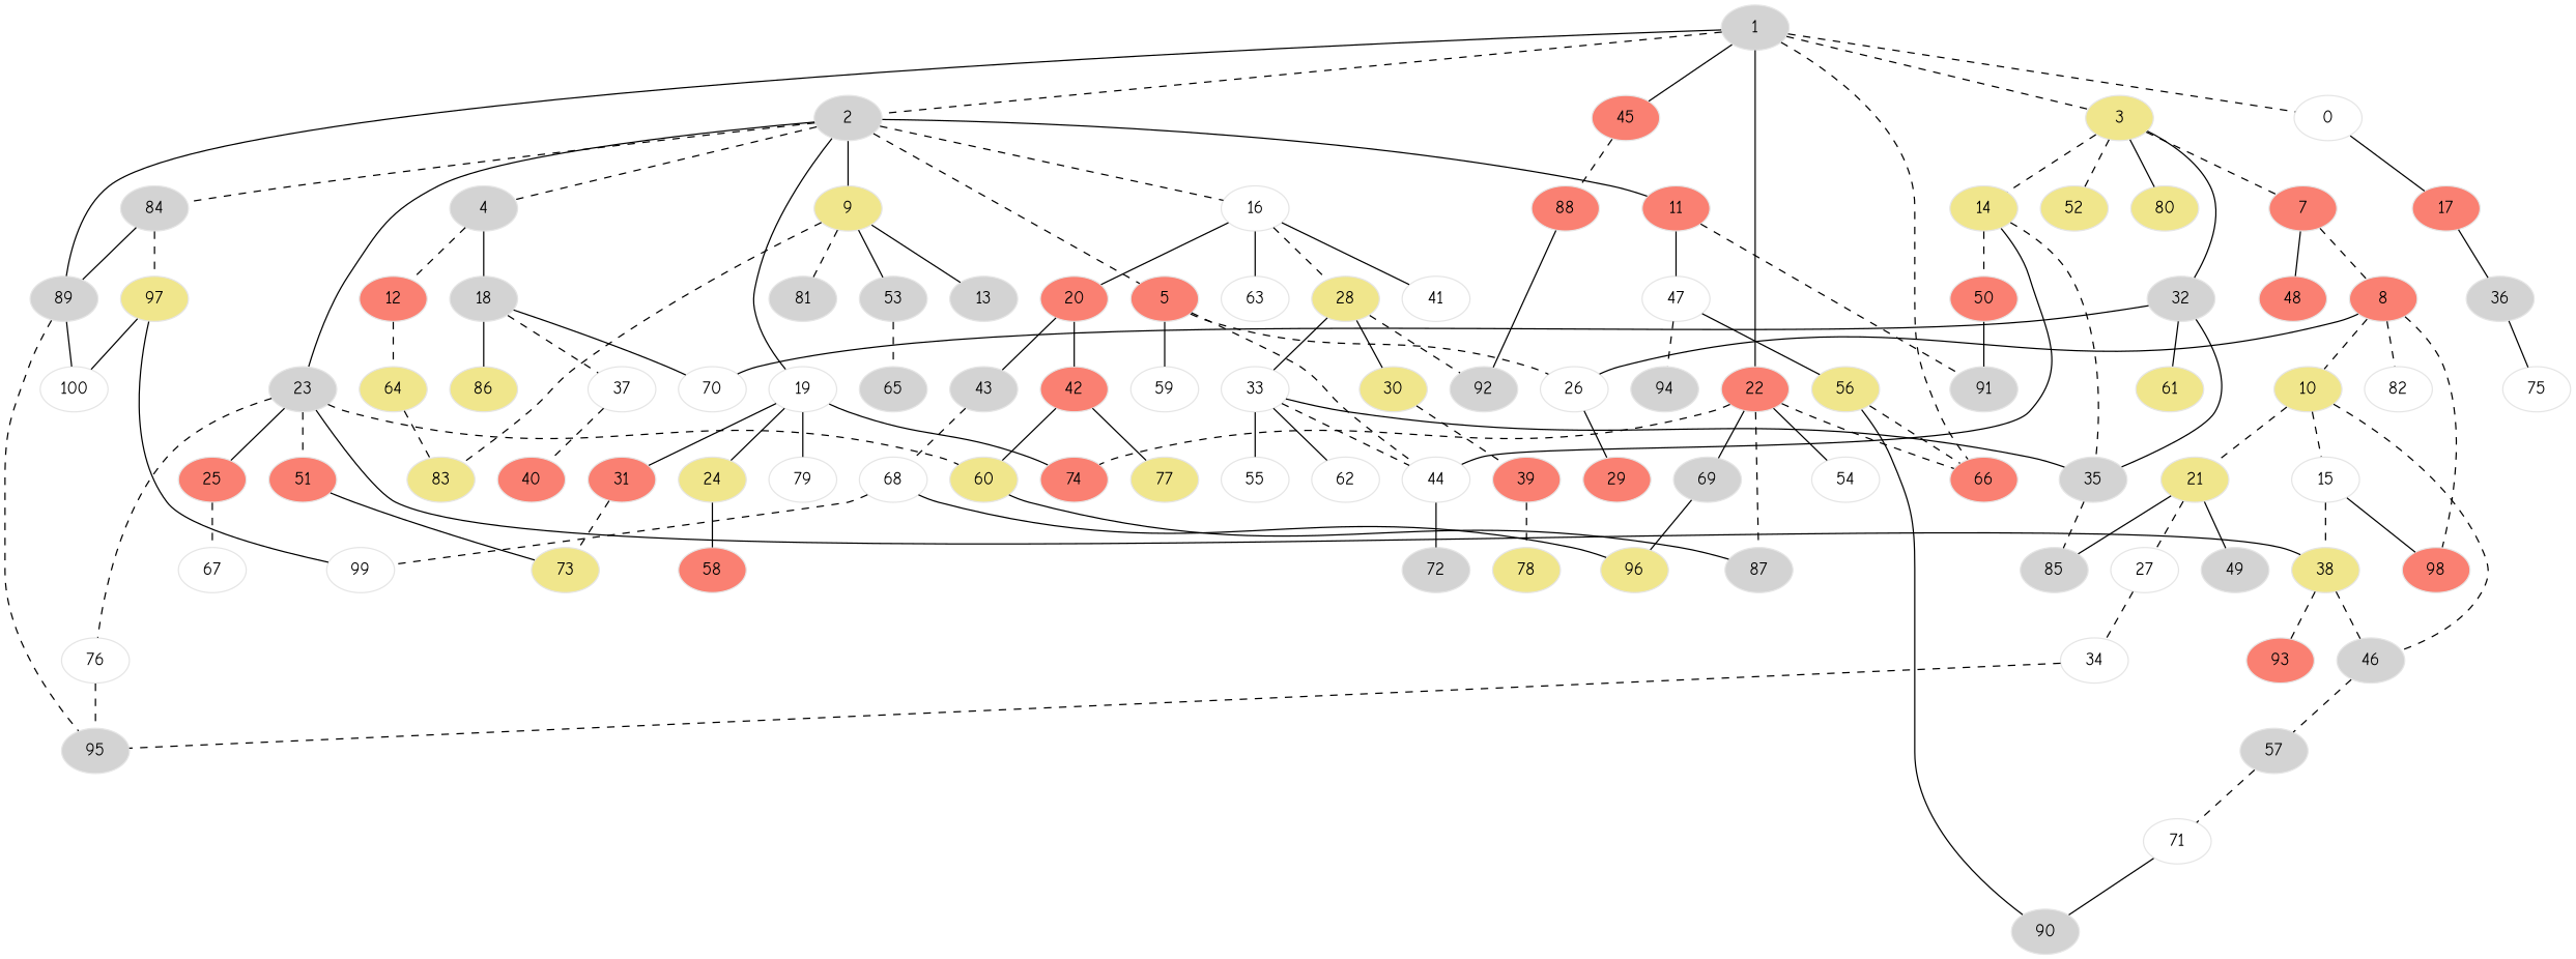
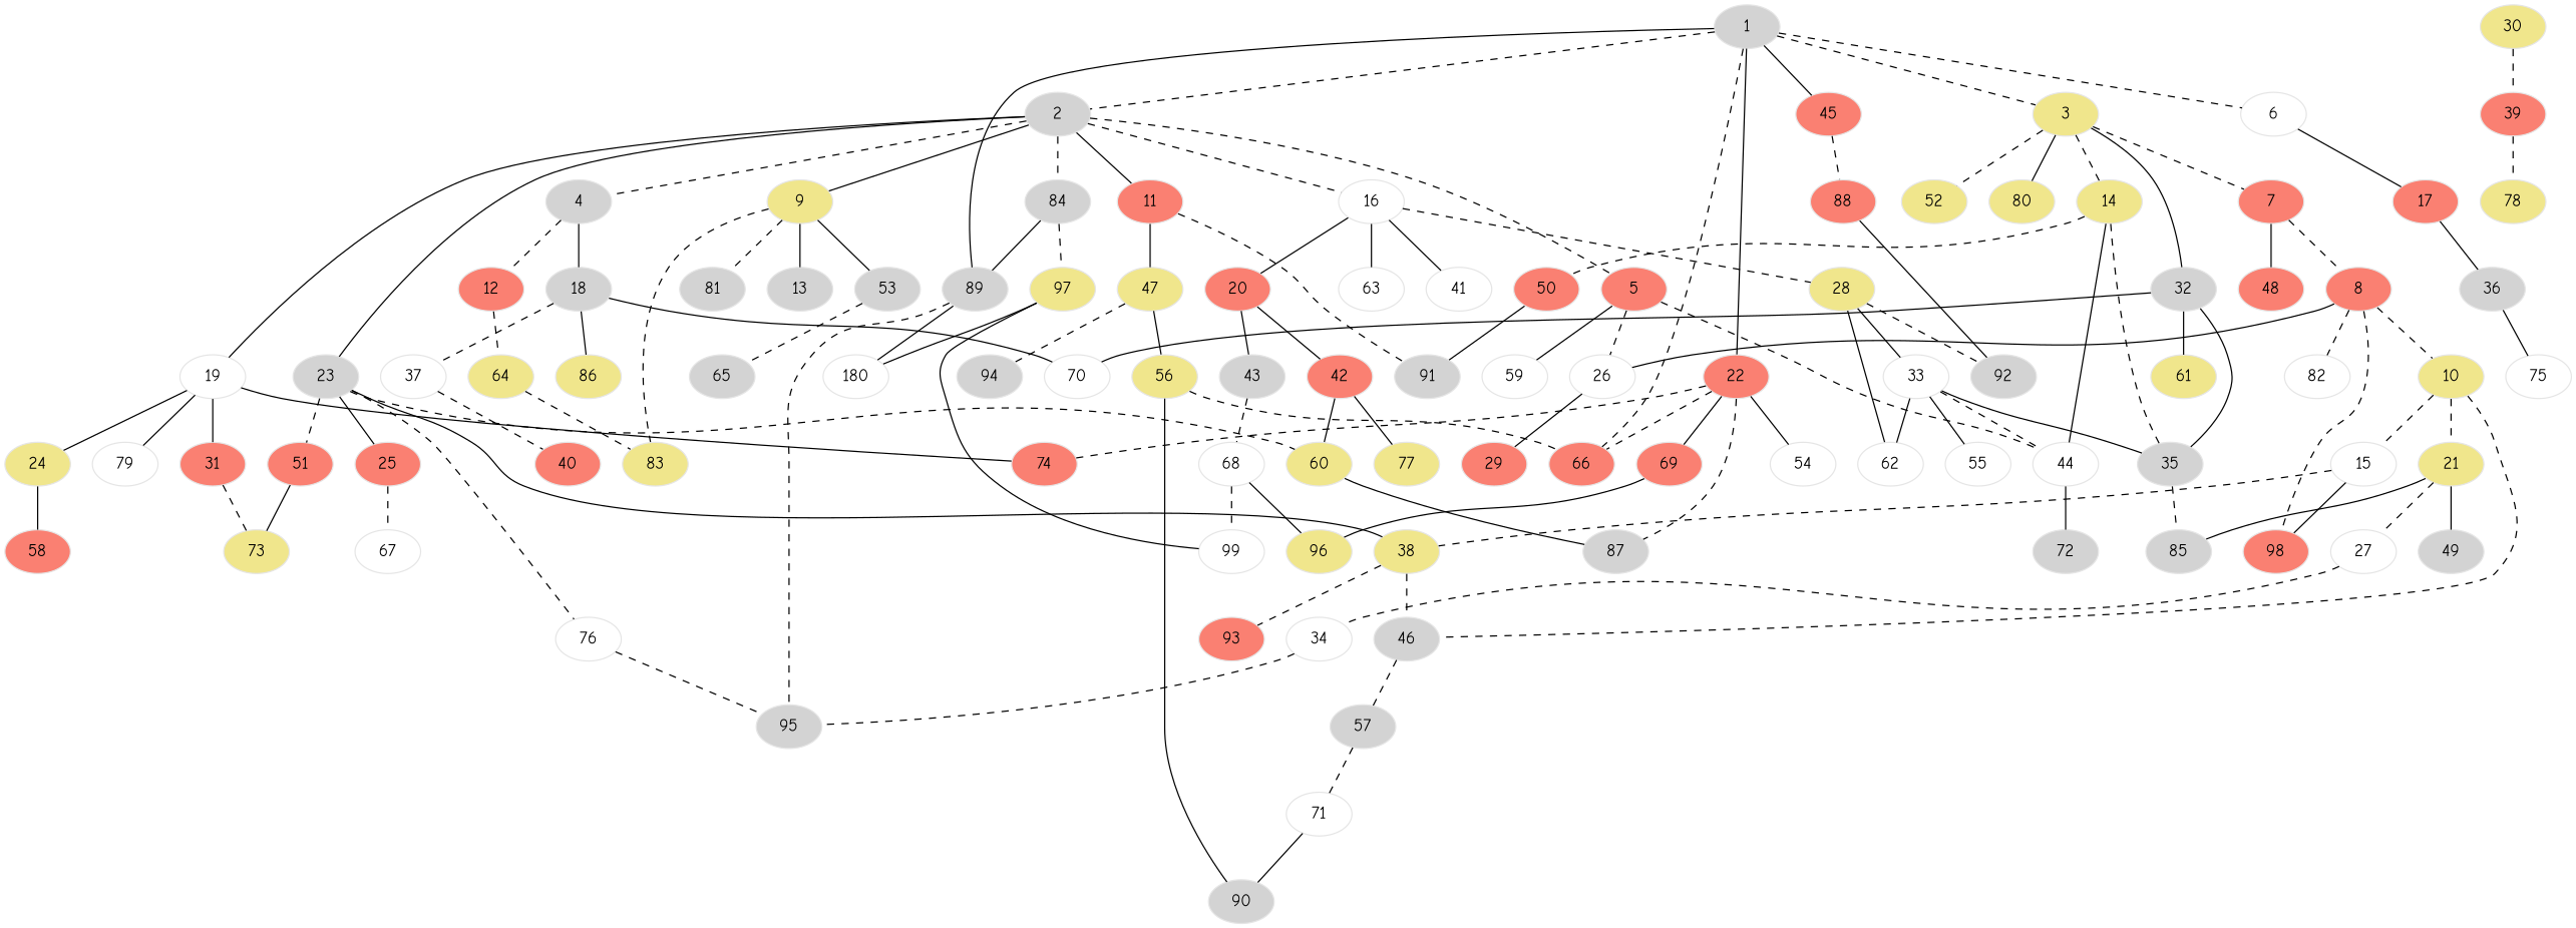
  graph {
    fontname="Comic Neue"
    node [color=gray90 fillcolor=lightgrey fontname="Comic Neue" style=filled]
    edge [fontname="Comic Neue" style=solid]
    1
    2
    3 [fillcolor=khaki]
-   6 [fillcolor=white label=0]
+   6 [fillcolor=white]
    22 [fillcolor=salmon]
    45 [fillcolor=salmon]
    66 [fillcolor=salmon]
    89
    4
    5 [fillcolor=salmon]
    9 [fillcolor=khaki]
    11 [fillcolor=salmon]
    16 [fillcolor=white]
    19 [fillcolor=white]
    23
    84
    7 [fillcolor=salmon]
    14 [fillcolor=khaki]
    32
    52 [fillcolor=khaki]
    80 [fillcolor=khaki]
    17 [fillcolor=salmon]
    74 [fillcolor=salmon]
    54 [fillcolor=white]
-   69
+   69 [fillcolor=salmon]
    87
    88 [fillcolor=salmon]
    95
-   100 [fillcolor=white]
+   100 [fillcolor=white label=180]
    12 [fillcolor=salmon]
    18
    26 [fillcolor=white]
    44 [fillcolor=white]
    59 [fillcolor=white]
    13
    53
    81
    83 [fillcolor=khaki]
-   47 [fillcolor=white]
+   47 [fillcolor=khaki]
    91
    20 [fillcolor=salmon]
    28 [fillcolor=khaki]
    41 [fillcolor=white]
    63 [fillcolor=white]
    24 [fillcolor=khaki]
    31 [fillcolor=salmon]
    79 [fillcolor=white]
    38 [fillcolor=khaki]
    25 [fillcolor=salmon]
    51 [fillcolor=salmon]
    60 [fillcolor=khaki]
    76 [fillcolor=white]
    97 [fillcolor=khaki]
    8 [fillcolor=salmon]
    48 [fillcolor=salmon]
    35
    50 [fillcolor=salmon]
    70 [fillcolor=white]
    61 [fillcolor=khaki]
    64 [fillcolor=khaki]
    37 [fillcolor=white]
    86 [fillcolor=khaki]
    29 [fillcolor=salmon]
    72
    36
    10 [fillcolor=khaki]
    82 [fillcolor=white]
    98 [fillcolor=salmon]
    15 [fillcolor=white]
    21 [fillcolor=khaki]
    46
    65
    27 [fillcolor=white]
    49
    85
    57
    56 [fillcolor=khaki]
    94
    93 [fillcolor=salmon]
    42 [fillcolor=salmon]
    43
    30 [fillcolor=khaki]
    33 [fillcolor=white]
    92
    75 [fillcolor=white]
    40 [fillcolor=salmon]
    58 [fillcolor=salmon]
    73 [fillcolor=khaki]
    77 [fillcolor=khaki]
    68 [fillcolor=white]
    34 [fillcolor=white]
    96 [fillcolor=khaki]
    67 [fillcolor=white]
    39 [fillcolor=salmon]
    55 [fillcolor=white]
    62 [fillcolor=white]
    78 [fillcolor=khaki]
    99 [fillcolor=white]
    71 [fillcolor=white]
    90
    1 -- 2 [style=dashed]
    1 -- 3 [style=dashed]
    1 -- 6 [style=dashed]
    1 -- 22
    1 -- 45
    1 -- 66 [style=dashed]
    1 -- 89
    2 -- 4 [style=dashed]
    2 -- 5 [style=dashed]
    2 -- 9
    2 -- 11
    2 -- 16 [style=dashed]
    2 -- 19
    2 -- 23
    2 -- 84 [style=dashed]
    3 -- 7 [style=dashed]
    3 -- 14 [style=dashed]
    3 -- 32
    3 -- 52 [style=dashed]
    3 -- 80
    6 -- 17
    22 -- 66 [style=dashed]
    22 -- 74 [style=dashed]
    22 -- 54
    22 -- 69
    22 -- 87 [style=dashed]
    45 -- 88 [style=dashed]
    89 -- 95 [style=dashed]
    89 -- 100
    4 -- 12 [style=dashed]
    4 -- 18
    5 -- 26 [style=dashed]
    5 -- 44 [style=dashed]
    5 -- 59
    9 -- 13
    9 -- 53
    9 -- 81 [style=dashed]
    9 -- 83 [style=dashed]
    11 -- 47
    11 -- 91 [style=dashed]
    16 -- 20
    16 -- 28 [style=dashed]
    16 -- 41
    16 -- 63
    19 -- 74
    19 -- 24
    19 -- 31
    19 -- 79
    23 -- 38
    23 -- 25
    23 -- 51 [style=dashed]
    23 -- 60 [style=dashed]
    23 -- 76 [style=dashed]
    84 -- 89
    84 -- 97 [style=dashed]
    7 -- 8 [style=dashed]
    7 -- 48
    14 -- 44
    14 -- 35 [style=dashed]
    14 -- 50 [style=dashed]
    32 -- 35
    32 -- 70
    32 -- 61
    17 -- 36
    69 -- 96
    88 -- 92
    12 -- 64 [style=dashed]
    18 -- 70
    18 -- 37 [style=dashed]
    18 -- 86
    26 -- 29
    44 -- 72
    53 -- 65 [style=dashed]
    47 -- 56
    47 -- 94 [style=dashed]
    20 -- 42
    20 -- 43
-   28 -- 30
+   28 -- 62
    28 -- 33
    28 -- 92 [style=dashed]
    24 -- 58
    31 -- 73 [style=dashed]
    38 -- 46 [style=dashed]
    38 -- 93 [style=dashed]
    25 -- 67 [style=dashed]
    51 -- 73
    60 -- 87
    76 -- 95 [style=dashed]
    97 -- 100
    97 -- 99
    8 -- 26
    8 -- 10 [style=dashed]
    8 -- 82 [style=dashed]
    8 -- 98 [style=dashed]
    35 -- 85 [style=dashed]
    50 -- 91
    64 -- 83 [style=dashed]
    37 -- 40 [style=dashed]
    36 -- 75
    10 -- 15 [style=dashed]
    10 -- 21 [style=dashed]
    10 -- 46 [style=dashed]
    15 -- 38 [style=dashed]
    15 -- 98
    21 -- 27 [style=dashed]
    21 -- 49
    21 -- 85
    46 -- 57 [style=dashed]
    27 -- 34 [style=dashed]
    57 -- 71 [style=dashed]
    56 -- 66 [style=dashed]
    56 -- 90
    42 -- 60
    42 -- 77
    43 -- 68 [style=dashed]
    30 -- 39 [style=dashed]
    33 -- 44 [style=dashed]
    33 -- 35
    33 -- 55
    33 -- 62
    68 -- 96
    68 -- 99 [style=dashed]
    34 -- 95 [style=dashed]
    39 -- 78 [style=dashed]
    71 -- 90
  }
